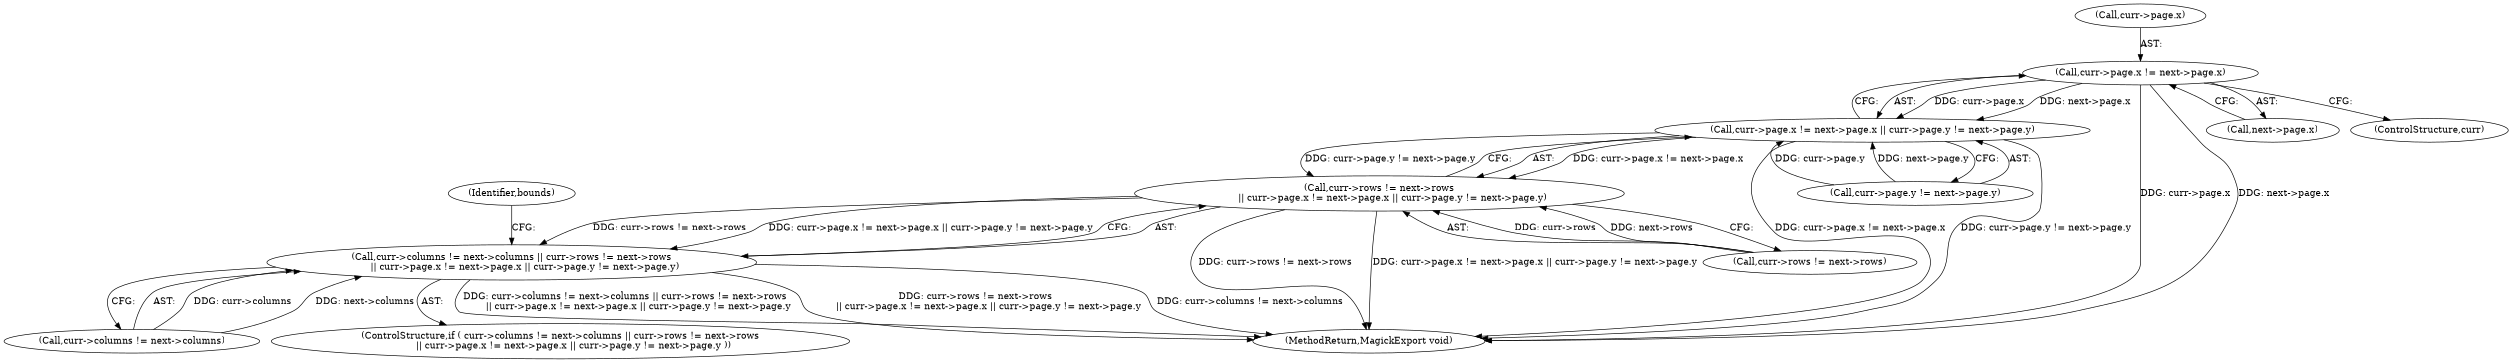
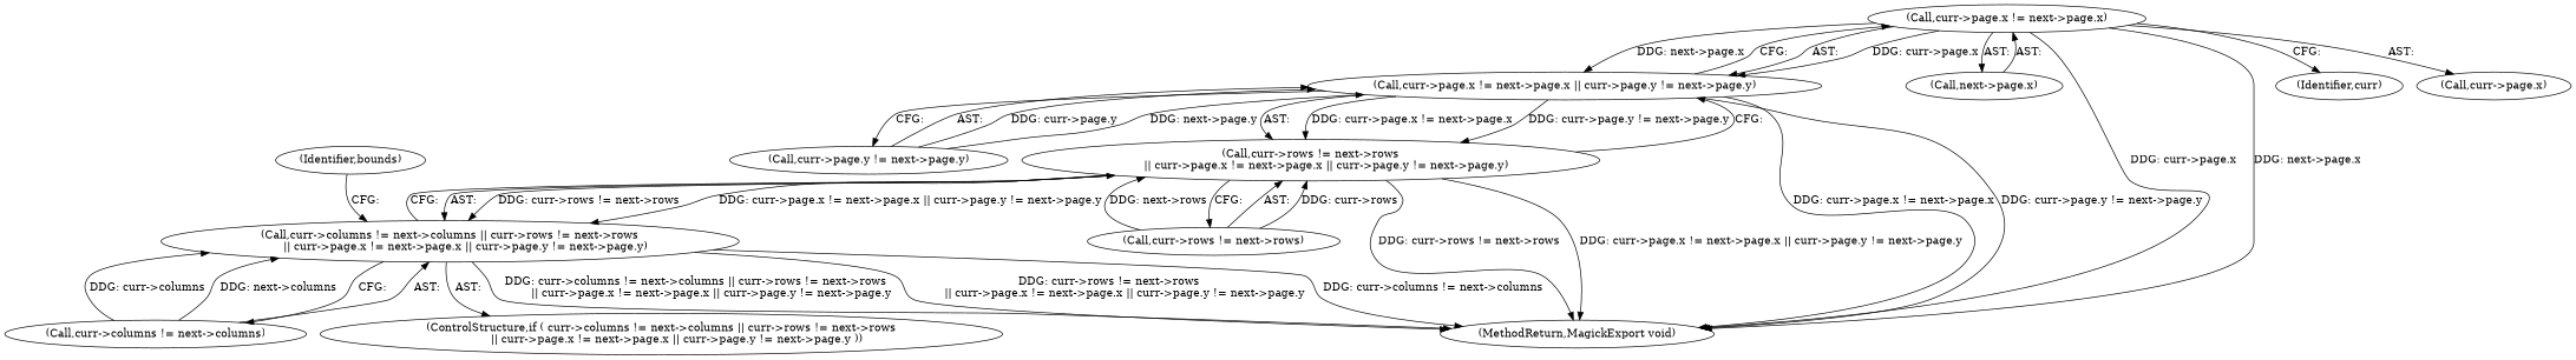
  digraph {
    n1 [label="(Call,curr->page.x != next->page.x)"]
    n2 [label="(Call,curr->page.x != next->page.x || curr->page.y != next->page.y)"]
    n3 [label="(Call,next->page.x)"]
    n4 [label="(MethodReturn,MagickExport void)"]
-   n5 [label="(ControlStructure,curr)"]
+   n5 [label="(Identifier,curr)"]
    n6 [label="(Call,curr->rows != next->rows\n         || curr->page.x != next->page.x || curr->page.y != next->page.y)"]
    n7 [label="(Call,curr->page.y != next->page.y)"]
    n8 [label="(Call,curr->columns != next->columns || curr->rows != next->rows\n         || curr->page.x != next->page.x || curr->page.y != next->page.y)"]
    n9 [label="(Call,curr->rows != next->rows)"]
    n10 [label="(Call,curr->columns != next->columns)"]
    n11 [label="(ControlStructure,if ( curr->columns != next->columns || curr->rows != next->rows\n         || curr->page.x != next->page.x || curr->page.y != next->page.y ))"]
    n12 [label="(Identifier,bounds)"]
    n13 [label="(Call,curr->page.x)"]
    n1 -> n2 [label="AST: "]
    n1 -> n2 [label="DDG: curr->page.x"]
    n1 -> n2 [label="DDG: next->page.x"]
    n1 -> n3 [label="AST: "]
    n1 -> n4 [label="DDG: curr->page.x"]
    n1 -> n4 [label="DDG: next->page.x"]
    n1 -> n5 [label="CFG: "]
    n2 -> n1 [label="CFG: "]
    n2 -> n4 [label="DDG: curr->page.x != next->page.x"]
    n2 -> n4 [label="DDG: curr->page.y != next->page.y"]
    n2 -> n6 [label="AST: "]
    n2 -> n6 [label="DDG: curr->page.x != next->page.x"]
    n2 -> n6 [label="DDG: curr->page.y != next->page.y"]
    n2 -> n7 [label="CFG: "]
-   n3 -> n1 [label="CFG: "]
+   n3 -> n1 [label="AST: "]
    n6 -> n2 [label="CFG: "]
    n6 -> n4 [label="DDG: curr->rows != next->rows"]
    n6 -> n4 [label="DDG: curr->page.x != next->page.x || curr->page.y != next->page.y"]
    n6 -> n8 [label="AST: "]
    n6 -> n8 [label="DDG: curr->rows != next->rows"]
    n6 -> n8 [label="DDG: curr->page.x != next->page.x || curr->page.y != next->page.y"]
    n6 -> n9 [label="CFG: "]
    n7 -> n2 [label="AST: "]
    n7 -> n2 [label="DDG: curr->page.y"]
    n7 -> n2 [label="DDG: next->page.y"]
    n8 -> n4 [label="DDG: curr->rows != next->rows\n         || curr->page.x != next->page.x || curr->page.y != next->page.y"]
    n8 -> n4 [label="DDG: curr->columns != next->columns"]
    n8 -> n4 [label="DDG: curr->columns != next->columns || curr->rows != next->rows\n         || curr->page.x != next->page.x || curr->page.y != next->page.y"]
    n8 -> n6 [label="CFG: "]
    n8 -> n10 [label="CFG: "]
    n8 -> n11 [label="AST: "]
    n9 -> n6 [label="AST: "]
    n9 -> n6 [label="DDG: curr->rows"]
    n9 -> n6 [label="DDG: next->rows"]
    n10 -> n8 [label="AST: "]
    n10 -> n8 [label="DDG: curr->columns"]
    n10 -> n8 [label="DDG: next->columns"]
    n12 -> n8 [label="CFG: "]
-   n13 -> n1 [label="AST: "]
+   n1 -> n13 [label="AST: "]
  }
